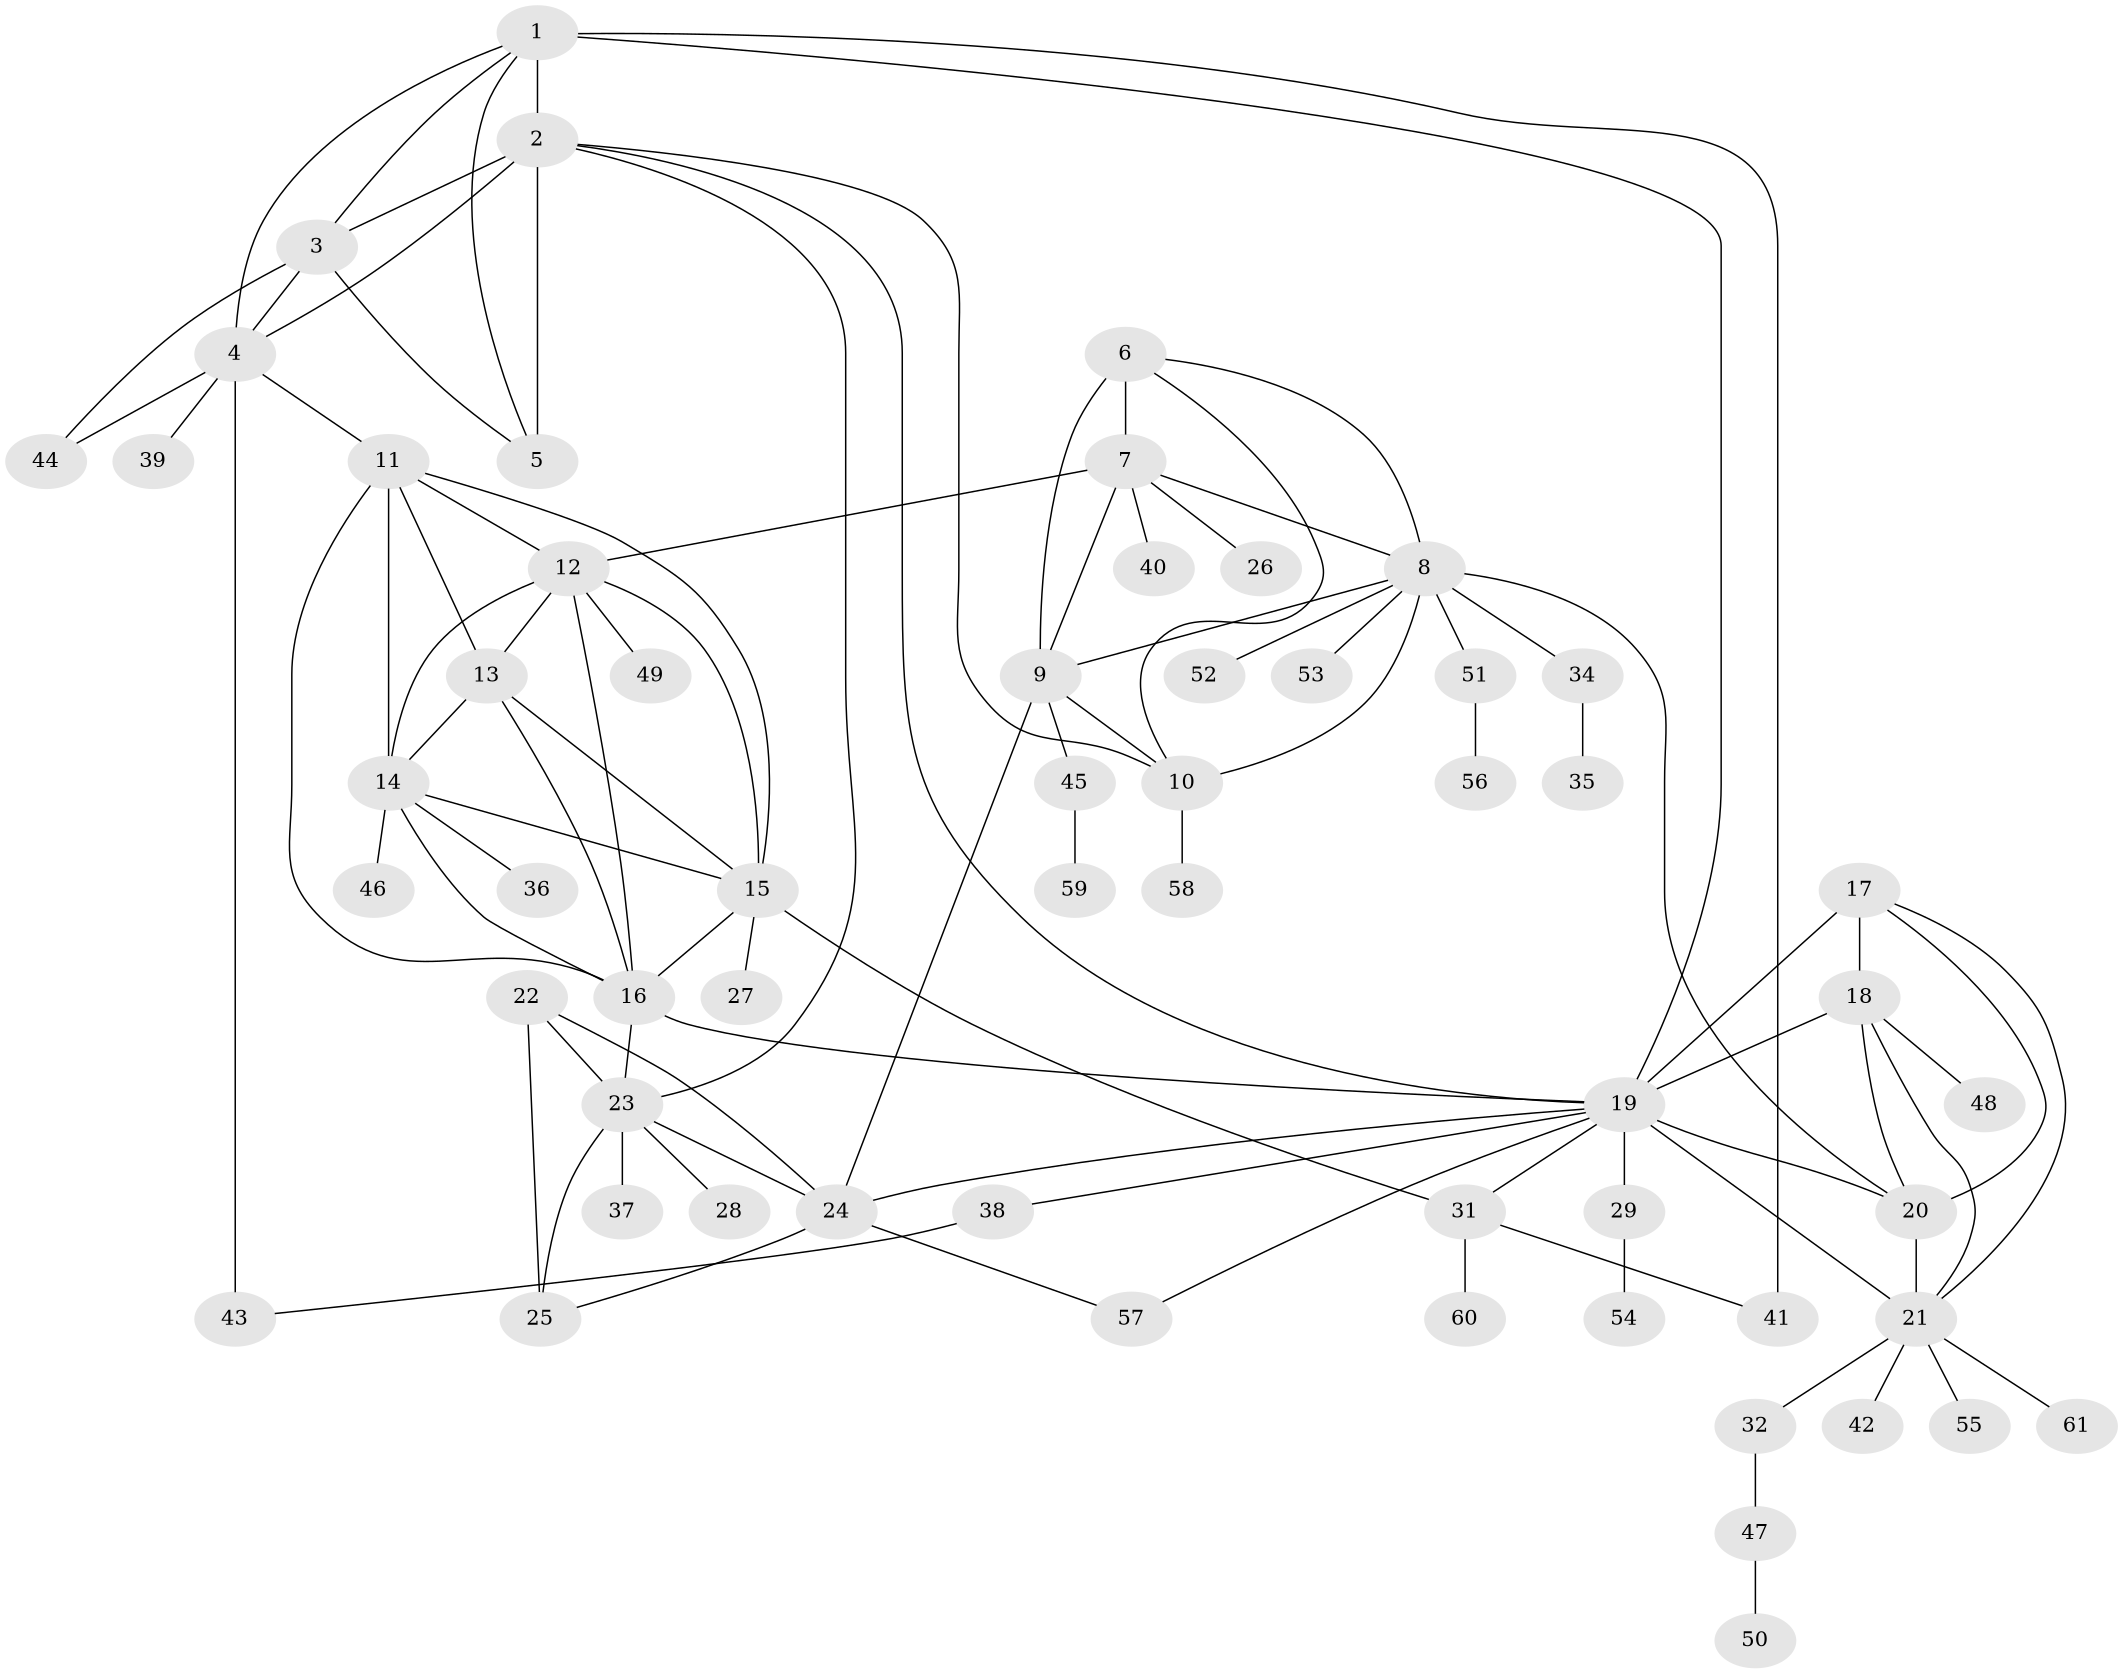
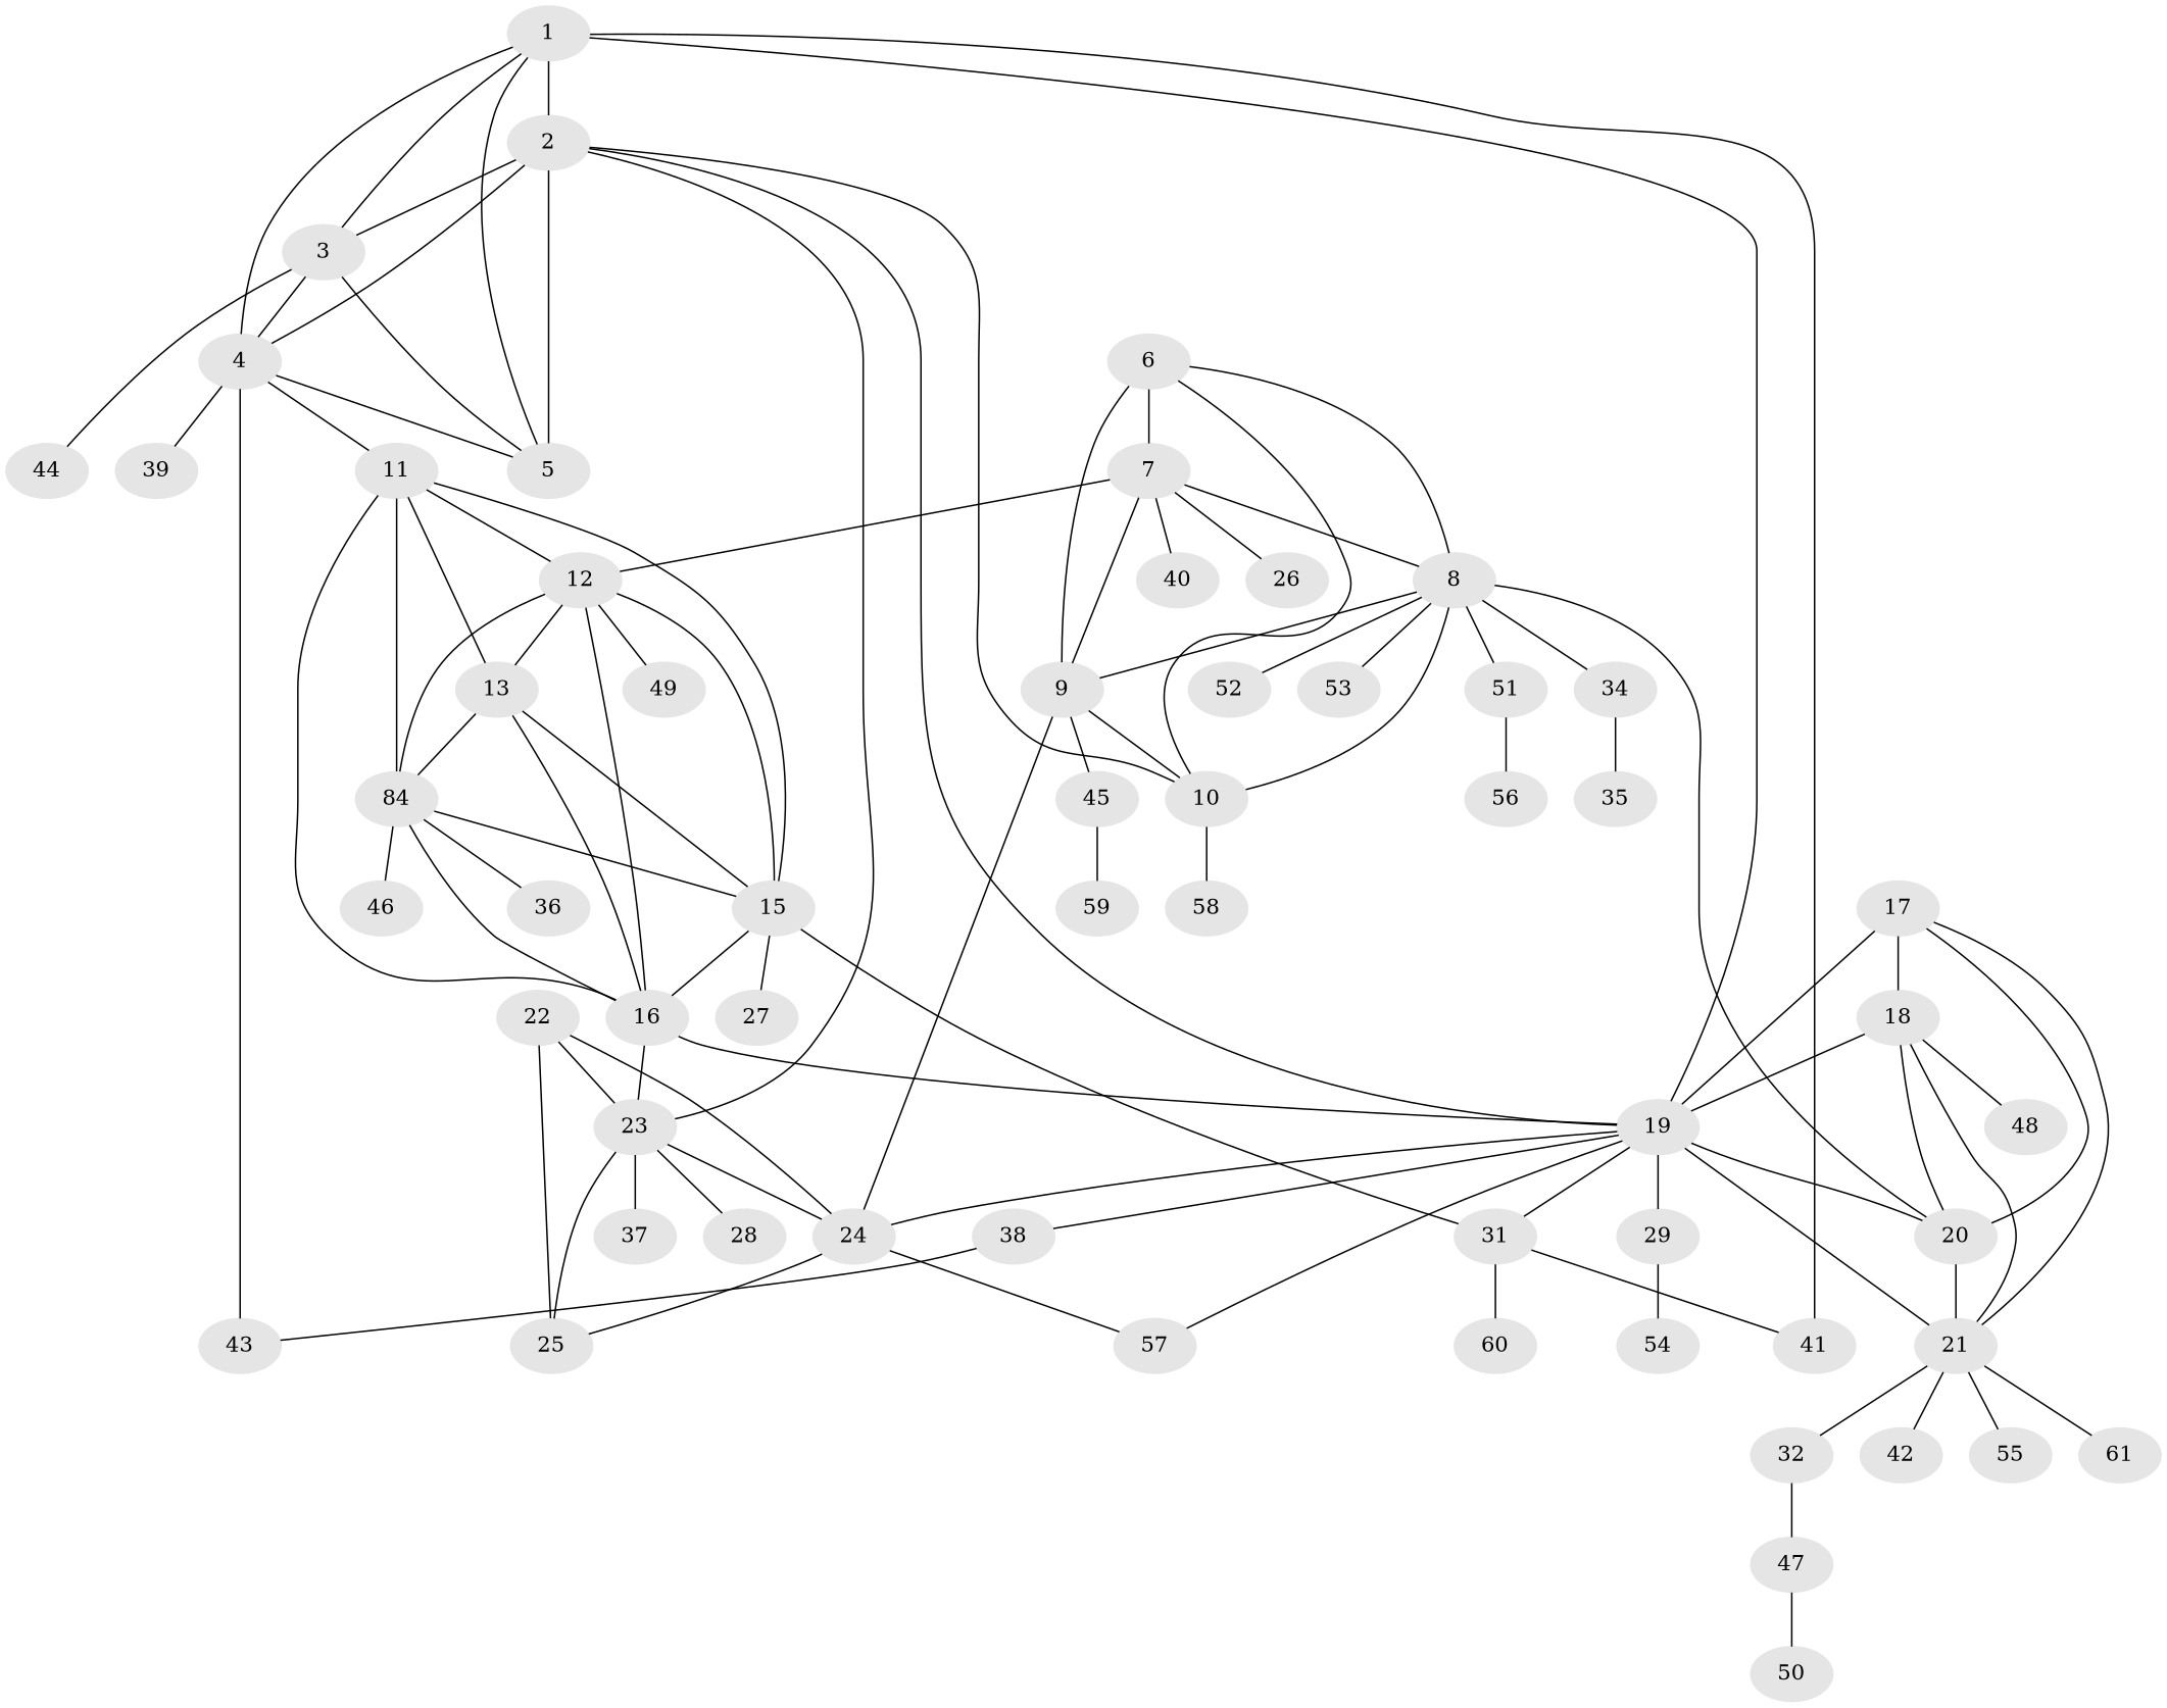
  graph {
    node [color=gray90 style=filled]
    edge [weight=1.0]
    1
    2
    3
    4
    5
    19
    41
    10
    23
    44
    11
    39
    43
    20
    24
    31
    21
    29
    38
    57
    58
    25
    28
    37
    12
    13
-   14
+   14 [label=84]
    15
    16
    6
    7
    8
    9
    26
    40
    34
    51
    52
    53
    45
    49
    35
    56
    59
    36
    46
    27
    60
    17
    18
    48
    32
    42
    55
    61
    54
    47
    22
    50
    1 -- 2 [weight=2.0]
    1 -- 3
    1 -- 4
    1 -- 5
    1 -- 19
    1 -- 41 [weight=3.0]
    2 -- 3 [weight=2.0]
    2 -- 4 [weight=2.0]
    2 -- 5 [weight=8.0]
    2 -- 19
    2 -- 10
    2 -- 23
    3 -- 4
    3 -- 5
    3 -- 44 [weight=3.0]
-   4 -- 44
+   4 -- 5
    4 -- 11
    4 -- 39
    4 -- 43 [weight=5.0]
    19 -- 20 [weight=2.0]
    19 -- 24
    19 -- 31
    19 -- 21 [weight=2.0]
    19 -- 29
    19 -- 38
    19 -- 57
    10 -- 58
    23 -- 24 [weight=3.0]
    23 -- 25 [weight=3.0]
    23 -- 28
    23 -- 37
    11 -- 12
    11 -- 13
    11 -- 14
    11 -- 15
    11 -- 16
    20 -- 21
    24 -- 57
    24 -- 25
    31 -- 41
    31 -- 60
    21 -- 32
    21 -- 42
    21 -- 55
    21 -- 61
    29 -- 54
    38 -- 43
    12 -- 13
    12 -- 14
    12 -- 15
    12 -- 16
    12 -- 49
    13 -- 14
    13 -- 15
    13 -- 16 [weight=2.0]
    14 -- 15
    14 -- 16
    14 -- 36
    14 -- 46 [weight=4.0]
    15 -- 31 [weight=2.0]
    15 -- 16
    15 -- 27
    16 -- 19
    16 -- 23
    6 -- 10
    6 -- 7
    6 -- 8
    6 -- 9 [weight=2.0]
    7 -- 12
    7 -- 8
    7 -- 9 [weight=2.0]
    7 -- 26
    7 -- 40
    8 -- 10
    8 -- 20
    8 -- 9 [weight=2.0]
    8 -- 34
    8 -- 51
    8 -- 52
    8 -- 53
    9 -- 10 [weight=2.0]
    9 -- 24
    9 -- 45
    34 -- 35
    51 -- 56
    45 -- 59
    17 -- 19 [weight=4.0]
    17 -- 20
    17 -- 21
    17 -- 18
    18 -- 19 [weight=2.0]
    18 -- 20
    18 -- 21
    18 -- 48
    32 -- 47
    47 -- 50
    22 -- 23 [weight=3.0]
    22 -- 24
    22 -- 25
  }
